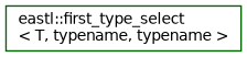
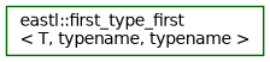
  digraph {
    rankdir=LR
-   n1 [color=darkgreen fillcolor=white fontname=Helvetica fontsize=10 height=0.2 label="eastl::first_type_select\l\< T, typename, typename \>" shape=box style=filled width=0.4]
+   n1 [color=darkgreen fillcolor=white fontname=Helvetica fontsize=10 height=0.2 label="eastl::first_type_first\l\< T, typename, typename \>" shape=box style=filled width=0.4]
  }
